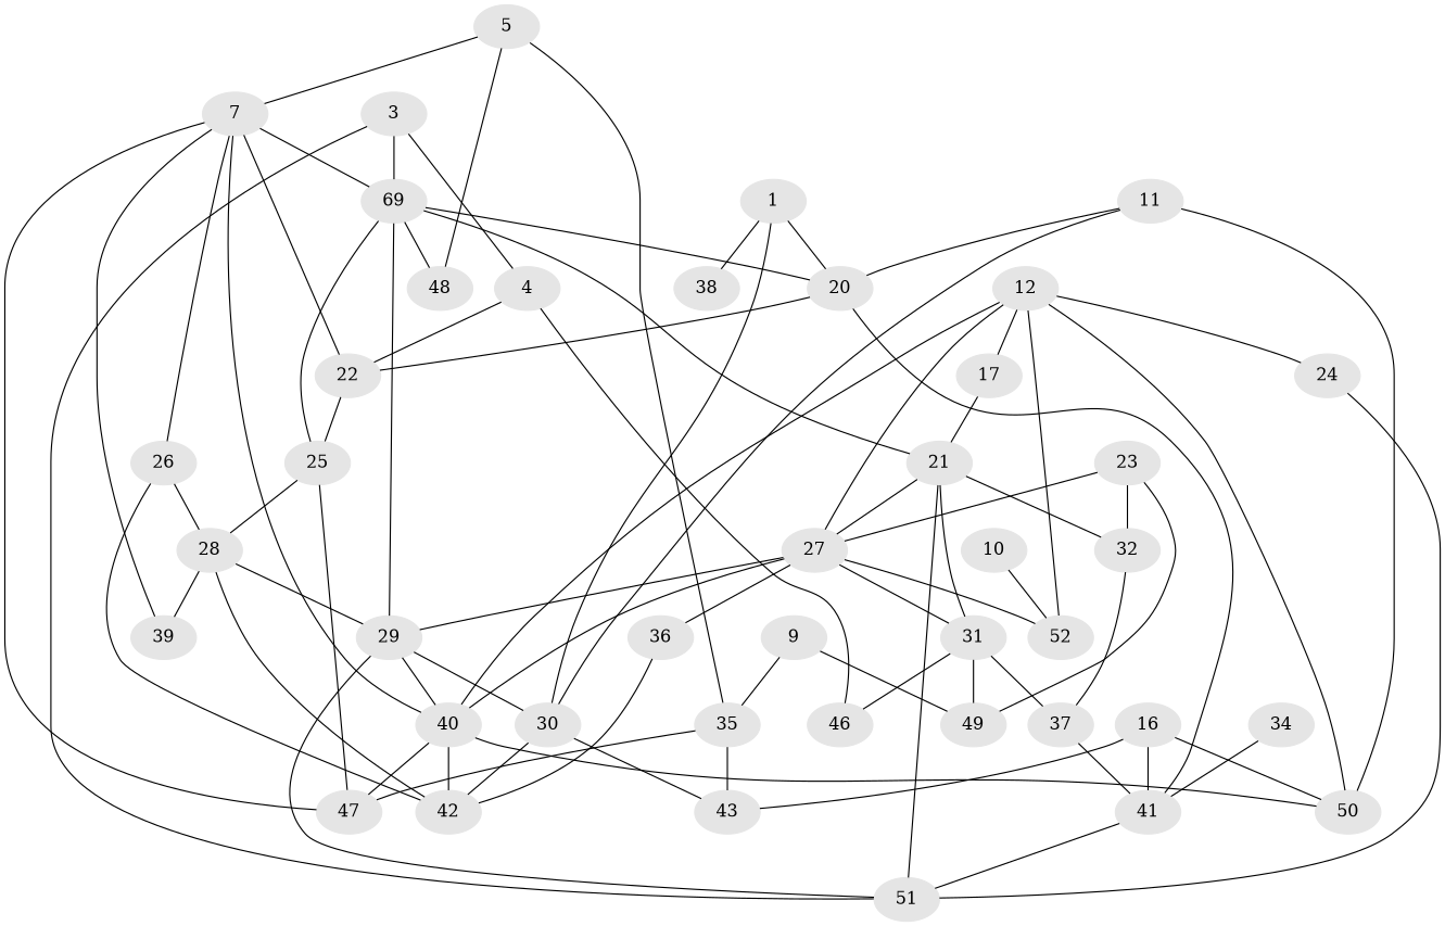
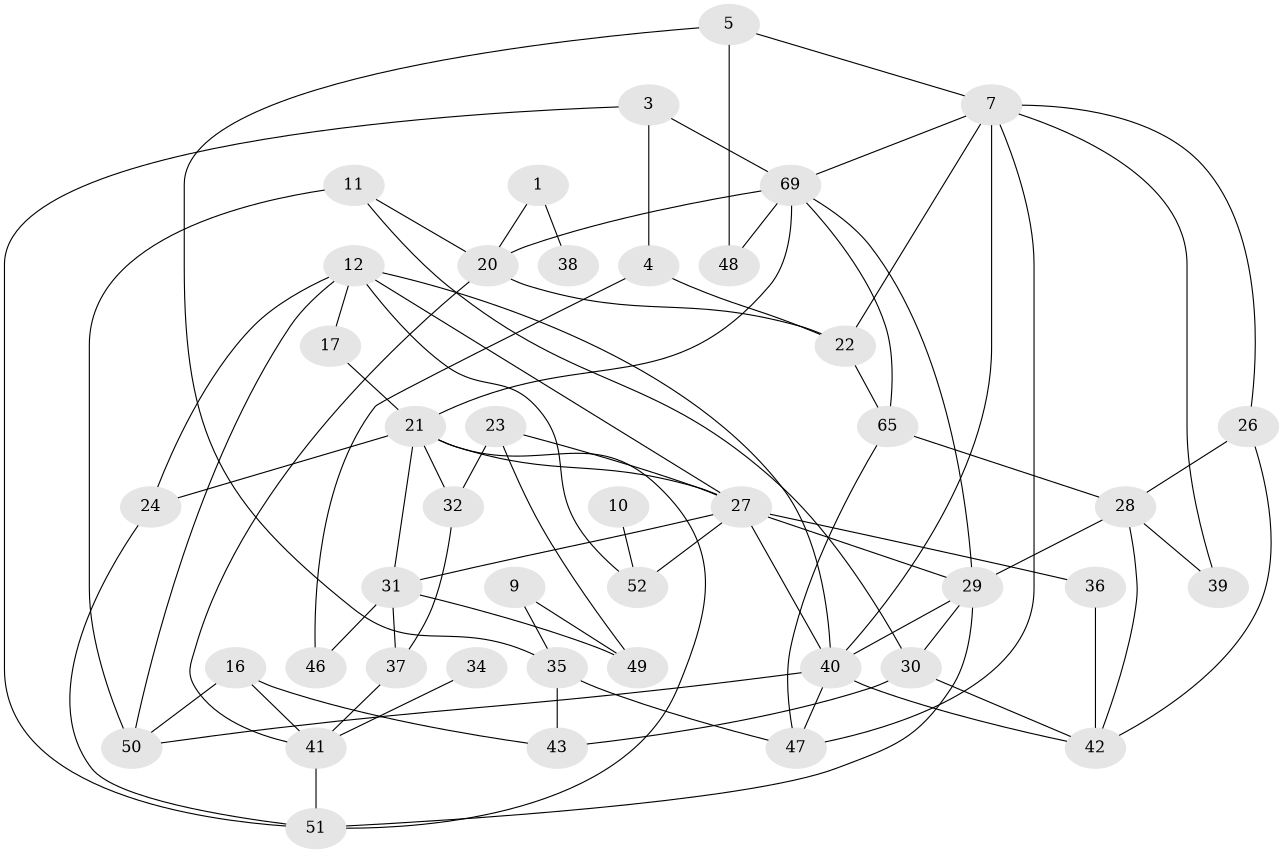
  graph {
    node [color=gray90 style=filled]
    edge [weight=1.0]
    1
    20
    30
    38
    22
    41
    43
    42
    3
    4
    n11 [label=69]
    51
    46
    48
    21
-   25
+   25 [label=65]
    29
    5
    7
    35
    26
    39
    40
    47
    28
    50
    9
    49
    10
    52
    11
    12
    17
    24
    27
    31
    36
    16
    32
    23
    37
    34
    1 -- 20
-   1 -- 30
    1 -- 38
    20 -- 22
    20 -- 41
    30 -- 43
    30 -- 42
    22 -- 25
    41 -- 51
    3 -- 4
    3 -- n11
    3 -- 51
    4 -- 22
    4 -- 46
    n11 -- 20
    n11 -- 48
    n11 -- 21
    n11 -- 25
    n11 -- 29
    21 -- 51
+   21 -- 24
    21 -- 27 [weight=2.0]
    21 -- 31
    21 -- 32
    25 -- 47
    25 -- 28
    29 -- 30
    29 -- 51
    29 -- 40
    5 -- 48
    5 -- 7
    5 -- 35
    7 -- 22
    7 -- n11
    7 -- 26
    7 -- 39
    7 -- 40
    7 -- 47
    35 -- 43
    35 -- 47
    26 -- 42
    26 -- 28
    40 -- 42
    40 -- 47
    40 -- 50
    28 -- 42
    28 -- 29
    28 -- 39
    9 -- 35
    9 -- 49
    10 -- 52
    11 -- 20
    11 -- 30
    11 -- 50 [weight=2.0]
    12 -- 40
    12 -- 50
    12 -- 52
    12 -- 17
    12 -- 24
    12 -- 27
    17 -- 21
    24 -- 51
    27 -- 29
    27 -- 40
    27 -- 52
    27 -- 31
    27 -- 36
    31 -- 46
    31 -- 49
    31 -- 37
    36 -- 42
    16 -- 41
    16 -- 43
    16 -- 50
    32 -- 37
    23 -- 49
    23 -- 27
    23 -- 32
    37 -- 41
    34 -- 41
  }
